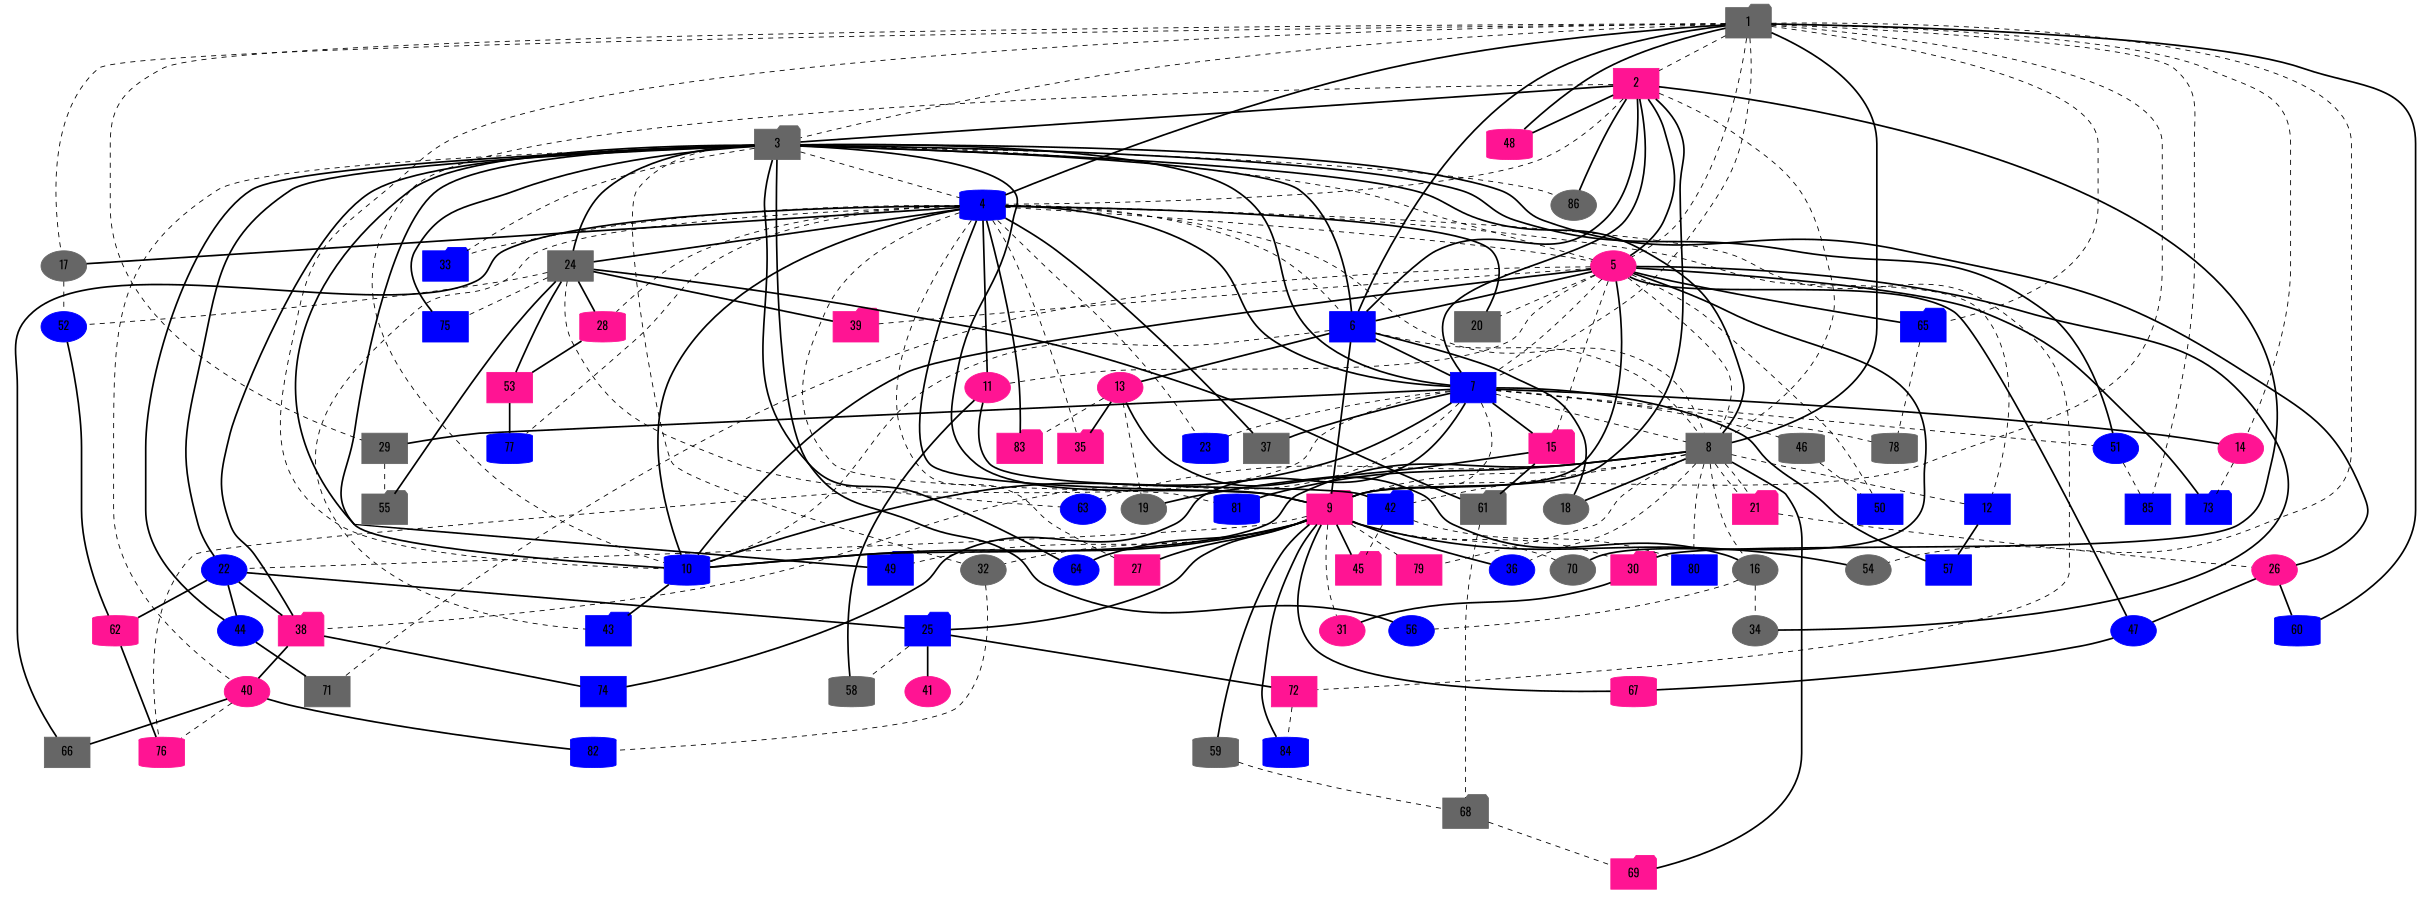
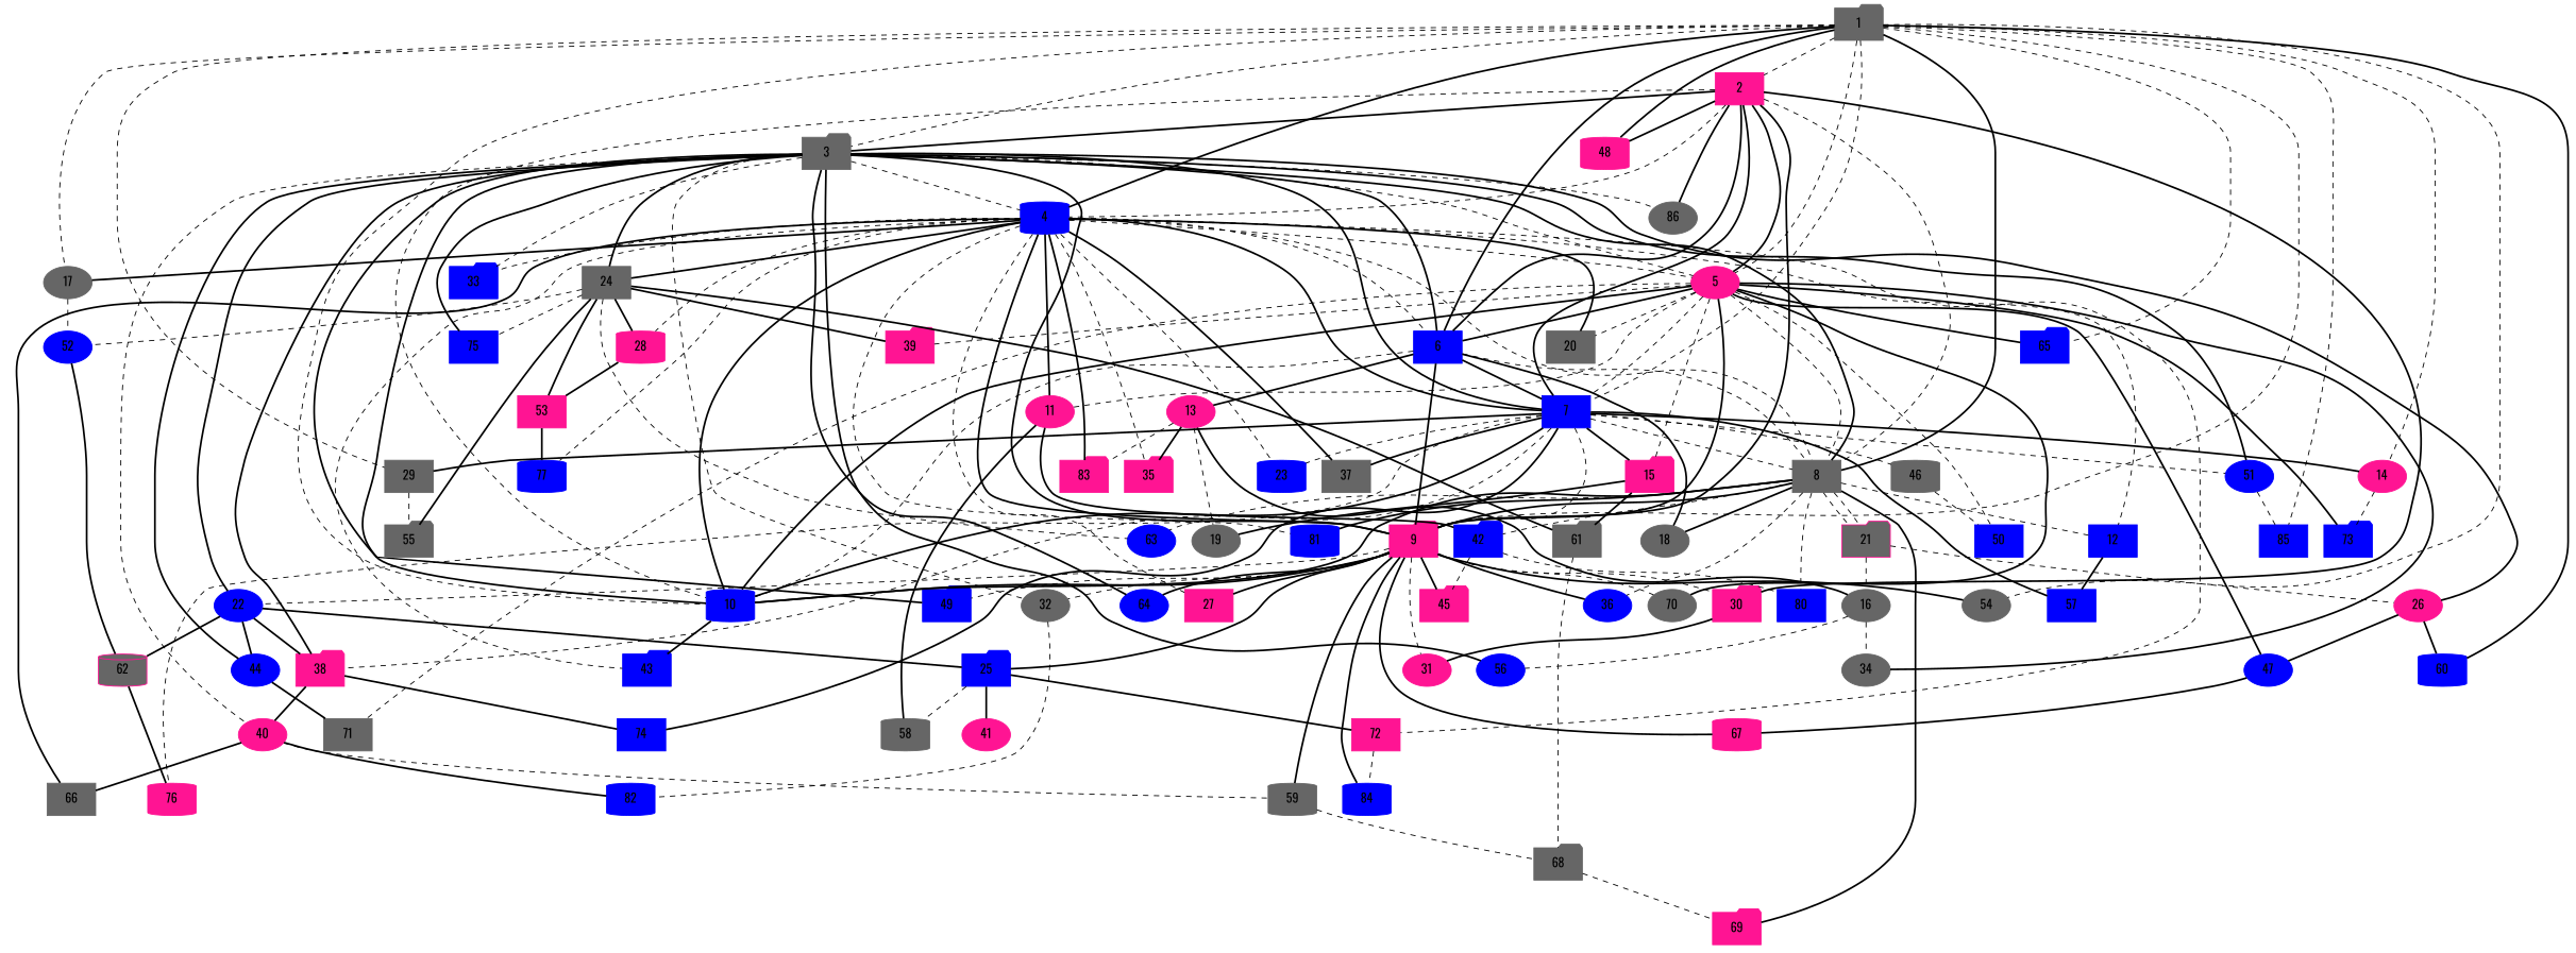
  graph {
    fontname=Oswald
    node [color=blue fontname=Oswald shape=ellipse style=filled]
    edge [fontname=Oswald style=bold]
    1 [color=gray40 shape=folder]
    2 [color=deeppink shape=box]
    3 [color=gray40 shape=folder]
    4 [shape=cylinder]
    5 [color=deeppink]
    6 [shape=box]
    7 [shape=box]
    8 [color=gray40 shape=box]
    9 [color=deeppink shape=folder]
    10 [shape=cylinder]
    14 [color=deeppink]
    17 [color=gray40]
    29 [color=gray40 shape=box]
    48 [color=deeppink shape=cylinder]
    54 [color=gray40]
    60 [shape=cylinder]
    65 [shape=folder]
    85 [shape=box]
    30 [color=deeppink shape=folder]
    86 [color=gray40]
    22
    24 [color=gray40 shape=box]
    26 [color=deeppink]
    32 [color=gray40]
    33 [shape=folder]
    40 [color=deeppink]
    44
    49 [shape=folder]
    51
    56
    64
    75 [shape=box]
    38 [color=deeppink shape=folder]
    11 [color=deeppink]
    12 [shape=box]
    20 [color=gray40 shape=box]
    23 [shape=cylinder]
    27 [color=deeppink shape=box]
    28 [color=deeppink shape=cylinder]
    35 [color=deeppink shape=folder]
    37 [color=gray40 shape=box]
    43 [shape=folder]
    66 [color=gray40 shape=box]
    72 [color=deeppink shape=box]
    77 [shape=cylinder]
    81 [shape=cylinder]
    83 [color=deeppink shape=folder]
    15 [color=deeppink shape=folder]
    34 [color=gray40]
    39 [color=deeppink shape=folder]
    47
    50 [shape=box]
    70 [color=gray40]
    71 [color=gray40 shape=box]
    73 [shape=folder]
    13 [color=deeppink]
    18 [color=gray40]
    46 [color=gray40 shape=cylinder]
    57 [shape=box]
    74 [shape=box]
    76 [color=deeppink shape=cylinder]
-   78 [color=gray40 shape=cylinder]
    16 [color=gray40]
-   21 [color=deeppink shape=folder]
+   21 [color=deeppink shape=folder fillcolor=gray40]
    36
    42 [shape=folder]
    63
    69 [color=deeppink shape=folder]
-   79 [color=deeppink shape=box]
    80 [shape=box]
    25 [shape=folder]
    31 [color=deeppink]
    45 [color=deeppink shape=folder]
    59 [color=gray40 shape=cylinder]
    67 [color=deeppink shape=cylinder]
    84 [shape=cylinder]
    52
    55 [color=gray40 shape=folder]
-   62 [color=deeppink shape=cylinder]
+   62 [color=deeppink shape=cylinder fillcolor=gray40]
    61 [color=gray40 shape=folder]
    53 [color=deeppink shape=box]
    82 [shape=cylinder]
    41 [color=deeppink]
    58 [color=gray40 shape=cylinder]
    19 [color=gray40]
    68 [color=gray40 shape=folder]
    1 -- 2 [style=dashed]
    1 -- 3 [style=dashed]
    1 -- 4
    1 -- 5 [style=dashed]
    1 -- 6
    1 -- 7 [style=dashed]
    1 -- 8
    1 -- 9 [style=dashed]
    1 -- 10 [style=dashed]
    1 -- 14 [style=dashed]
    1 -- 17 [style=dashed]
    1 -- 29 [style=dashed]
    1 -- 48
    1 -- 54 [style=dashed]
    1 -- 60
    1 -- 65 [style=dashed]
    1 -- 85 [style=dashed]
    2 -- 3
    2 -- 4 [style=dashed]
    2 -- 5
    2 -- 6
    2 -- 7
    2 -- 8 [style=dashed]
    2 -- 9
    2 -- 10 [style=dashed]
    2 -- 48
    2 -- 30
    2 -- 86
    3 -- 4 [style=dashed]
    3 -- 5 [style=dashed]
    3 -- 6
    3 -- 7
    3 -- 8
    3 -- 9
    3 -- 10
    3 -- 86 [style=dashed]
    3 -- 22
    3 -- 24
    3 -- 26
    3 -- 32 [style=dashed]
    3 -- 33 [style=dashed]
    3 -- 40 [style=dashed]
    3 -- 44
    3 -- 49
    3 -- 51
    3 -- 56
    3 -- 64
    3 -- 75
    3 -- 38
    4 -- 5 [style=dashed]
    4 -- 6 [style=dashed]
    4 -- 7
    4 -- 8 [style=dashed]
    4 -- 9
    4 -- 10
    4 -- 17
    4 -- 24
    4 -- 33 [style=dashed]
    4 -- 11
    4 -- 12 [style=dashed]
    4 -- 20
    4 -- 23 [style=dashed]
    4 -- 27 [style=dashed]
    4 -- 28 [style=dashed]
    4 -- 35 [style=dashed]
    4 -- 37
    4 -- 43 [style=dashed]
    4 -- 66
    4 -- 72 [style=dashed]
    4 -- 77 [style=dashed]
    4 -- 81 [style=dashed]
    4 -- 83
    5 -- 6
    5 -- 7 [style=dashed]
    5 -- 8 [style=dashed]
    5 -- 9
    5 -- 10
    5 -- 65
    5 -- 11 [style=dashed]
    5 -- 20 [style=dashed]
    5 -- 15 [style=dashed]
    5 -- 34
    5 -- 39 [style=dashed]
    5 -- 47
    5 -- 50 [style=dashed]
    5 -- 70
    5 -- 71 [style=dashed]
    5 -- 73
    6 -- 7
    6 -- 8 [style=dashed]
    6 -- 9
    6 -- 10 [style=dashed]
    6 -- 13
    6 -- 18
    7 -- 8 [style=dashed]
    7 -- 9 [style=dashed]
    7 -- 10
    7 -- 14
    7 -- 29
    7 -- 51 [style=dashed]
    7 -- 38 [style=dashed]
    7 -- 23 [style=dashed]
    7 -- 37
    7 -- 15
    7 -- 46 [style=dashed]
    7 -- 57
    7 -- 74
    7 -- 76 [style=dashed]
-   7 -- 78 [style=dashed]
-   8 -- 9 [style=dashed]
+   8 -- 9
    8 -- 10
    8 -- 12 [style=dashed]
    8 -- 81
    8 -- 18
-   8 -- 16 [style=dashed]
+   21 -- 16 [style=dashed]
    8 -- 21 [style=dashed]
    8 -- 21 [style=dashed]
    8 -- 36 [style=dashed]
    8 -- 42 [style=dashed]
    8 -- 63 [style=dashed]
    8 -- 69
-   8 -- 79 [style=dashed]
    8 -- 80 [style=dashed]
    9 -- 10
    9 -- 54
    9 -- 30 [style=dashed]
    9 -- 22 [style=dashed]
    9 -- 32 [style=dashed]
    9 -- 49 [style=dashed]
    9 -- 64
    9 -- 27
    9 -- 70 [style=dashed]
    9 -- 36
-   9 -- 79 [style=dashed]
    9 -- 25
    9 -- 31 [style=dashed]
    9 -- 45
    9 -- 59
    9 -- 67
    9 -- 84
    10 -- 43
    14 -- 73 [style=dashed]
    17 -- 52 [style=dashed]
    29 -- 55 [style=dashed]
-   65 -- 78 [style=dashed]
    30 -- 31
    22 -- 44
    22 -- 38
    22 -- 25
    22 -- 62
    24 -- 75 [style=dashed]
    24 -- 28
    24 -- 39
    24 -- 63 [style=dashed]
    24 -- 52 [style=dashed]
    24 -- 55
    24 -- 61
    24 -- 53
    26 -- 60
    26 -- 47
    32 -- 82 [style=dashed]
    40 -- 66
-   40 -- 76 [style=dashed]
+   40 -- 59 [style=dashed]
    40 -- 82
    44 -- 71
    51 -- 85 [style=dashed]
    38 -- 40
    38 -- 74
    11 -- 42
    11 -- 58
    12 -- 57
    28 -- 53
    72 -- 84 [style=dashed]
    15 -- 61
    15 -- 19
    47 -- 67
    13 -- 35
    13 -- 83 [style=dashed]
    13 -- 16
    13 -- 19 [style=dashed]
    46 -- 50 [style=dashed]
    16 -- 56 [style=dashed]
    16 -- 34 [style=dashed]
    21 -- 26 [style=dashed]
    42 -- 80 [style=dashed]
    42 -- 45 [style=dashed]
    25 -- 72
    25 -- 41
    25 -- 58 [style=dashed]
    59 -- 68 [style=dashed]
    52 -- 62
    62 -- 76
    61 -- 68 [style=dashed]
    53 -- 77
    68 -- 69 [style=dashed]
  }
